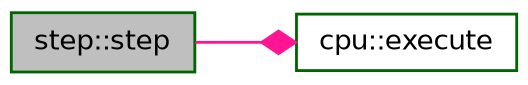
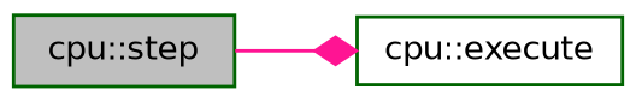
  digraph {
    rankdir=LR
    node [color=darkgreen fontname=Helvetica fontsize=10 shape=record style=filled]
-   n1 [fillcolor=grey75 fontcolor=black height=0.2 label="step::step" width=0.4]
+   n1 [fillcolor=grey75 fontcolor=black height=0.2 label="cpu::step" width=0.4]
    n2 [fillcolor=white height=0.2 label="cpu::execute" width=0.4]
    n1 -> n2 [color=deeppink fontname=Helvetica fontsize=10 labelfontname=Helvetica labelfontsize=10 style=solid arrowhead=diamond]
  }
